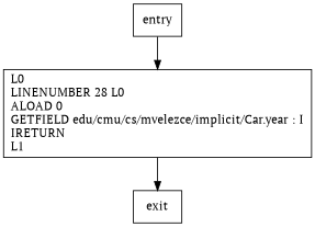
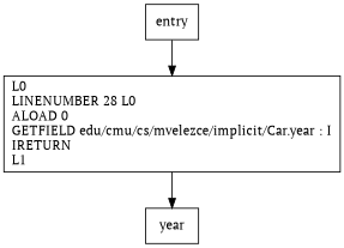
  digraph {
    fontname="PT Serif"
    node [shape=record fontname="PT Serif"]
    edge [fontname="PT Serif"]
    n1 [label="L0\lLINENUMBER 28 L0\lALOAD 0\lGETFIELD edu/cmu/cs/mvelezce/implicit/Car.year : I\lIRETURN\lL1\l"]
-   exit
+   exit [label=year]
    entry
    n1 -> exit
    entry -> n1
  }
